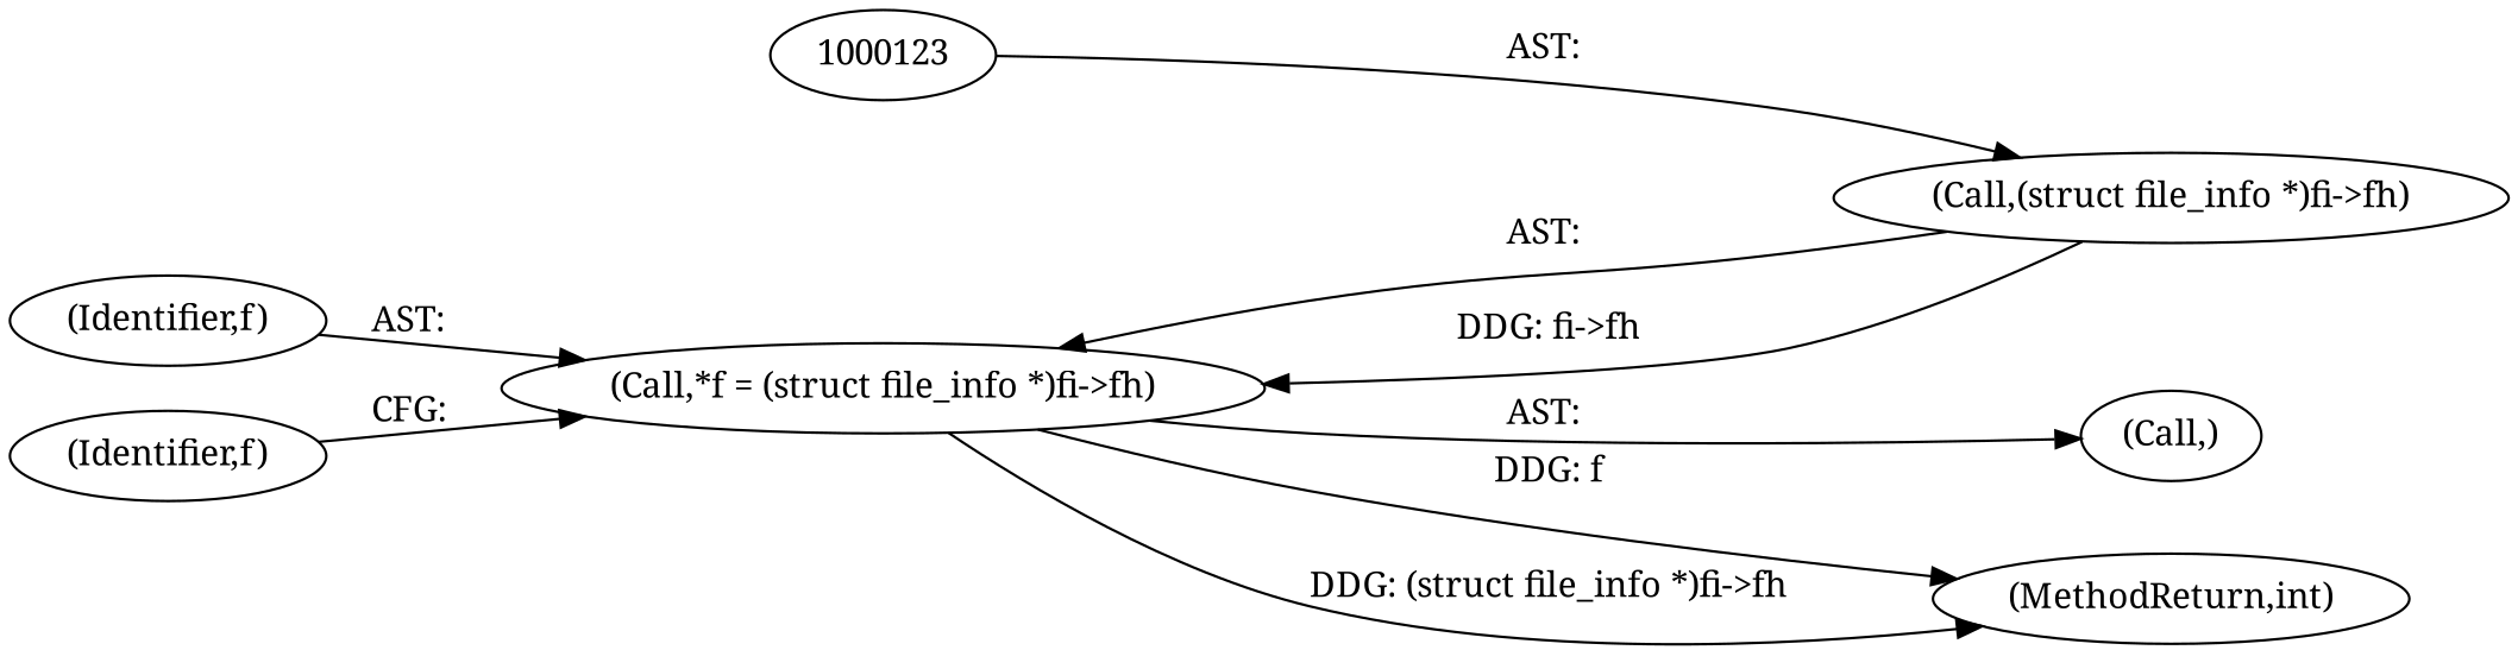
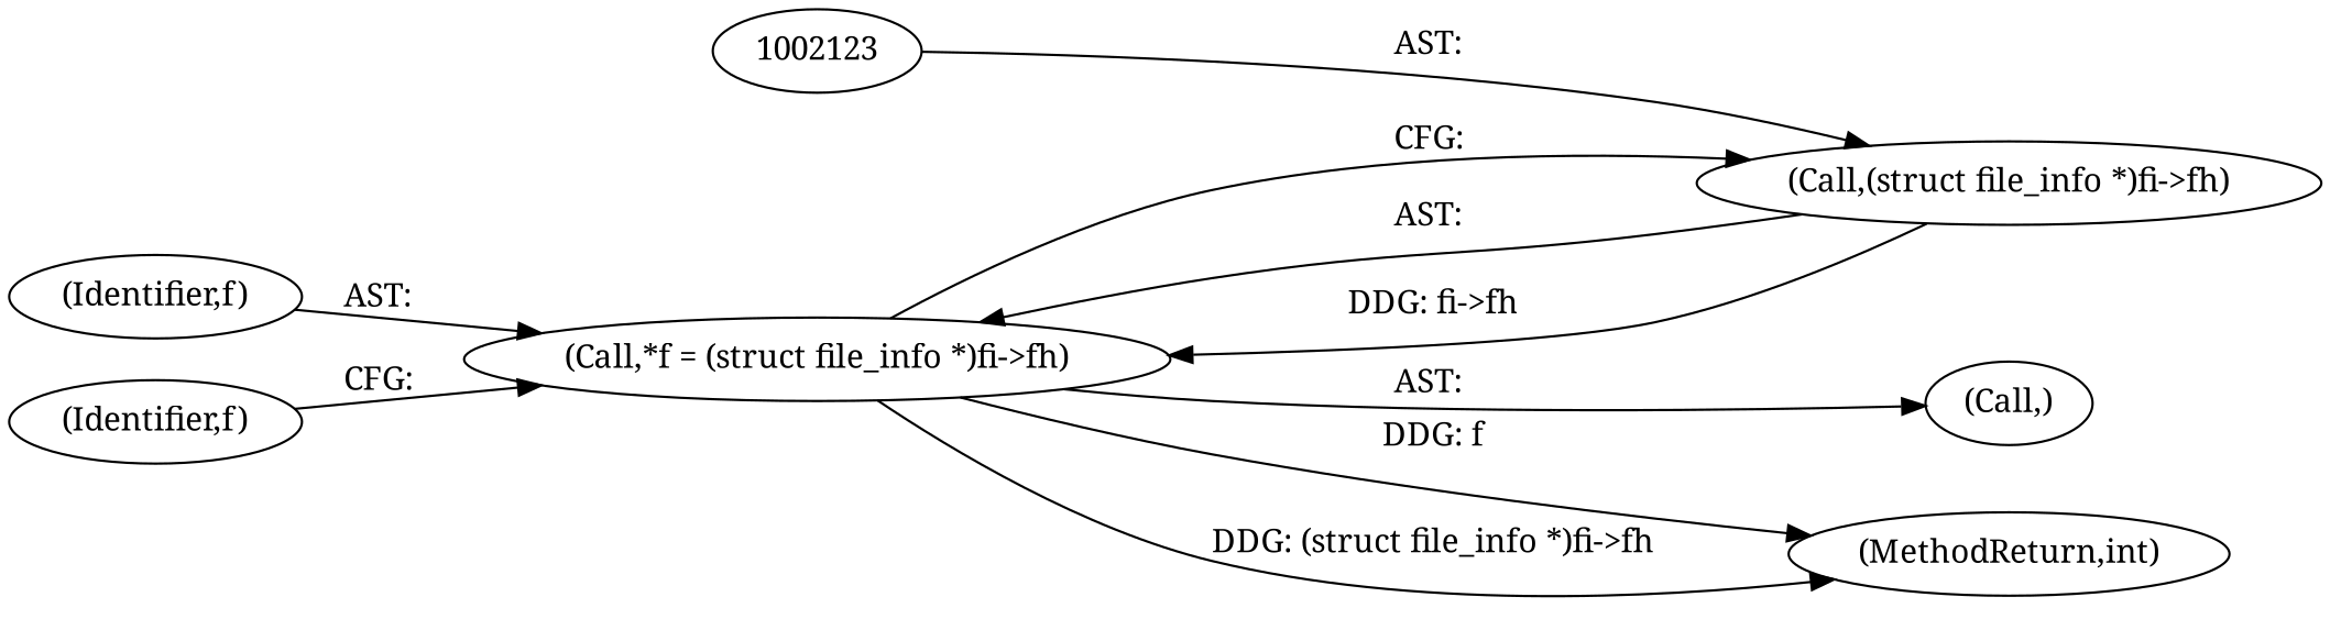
  digraph {
    fontname="Noto Serif"
    rankdir=LR
    node [fontname="Noto Serif"]
    edge [fontname="Noto Serif"]
    n1 [label="(Call,*f = (struct file_info *)fi->fh)"]
    n2 [label="(Call,(struct file_info *)fi->fh)"]
    n3 [label="(Call,)"]
    n4 [label="(MethodReturn,int)"]
    n5 [label="(Identifier,f)"]
    n6 [label="(Identifier,f)"]
-   1000123
+   1000123 [label=1002123]
+   n1 -> n2 [label="CFG: "]
    n1 -> n3 [label="AST: "]
    n1 -> n4 [label="DDG: f"]
    n1 -> n4 [label="DDG: (struct file_info *)fi->fh"]
    n2 -> n1 [label="AST: "]
    n2 -> n1 [label="DDG: fi->fh"]
    n5 -> n1 [label="AST: "]
    n6 -> n1 [label="CFG: "]
    1000123 -> n2 [label="AST: "]
  }
